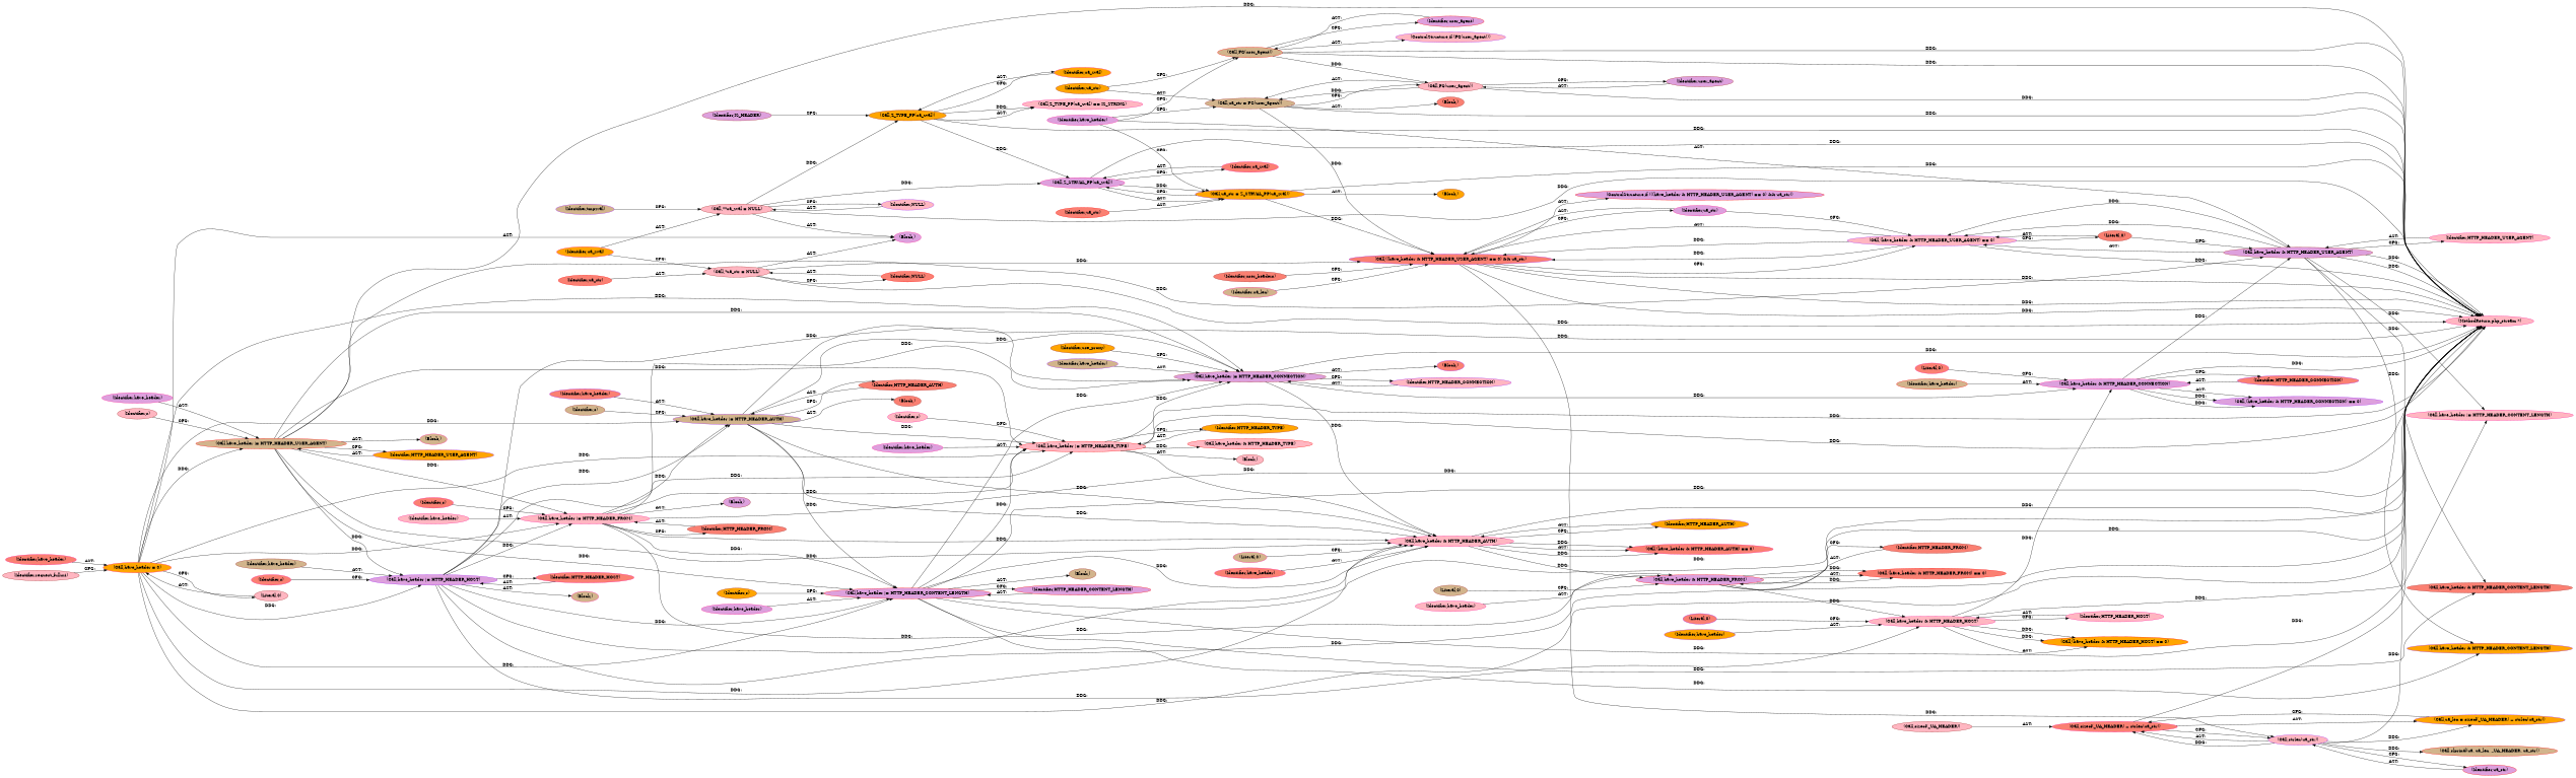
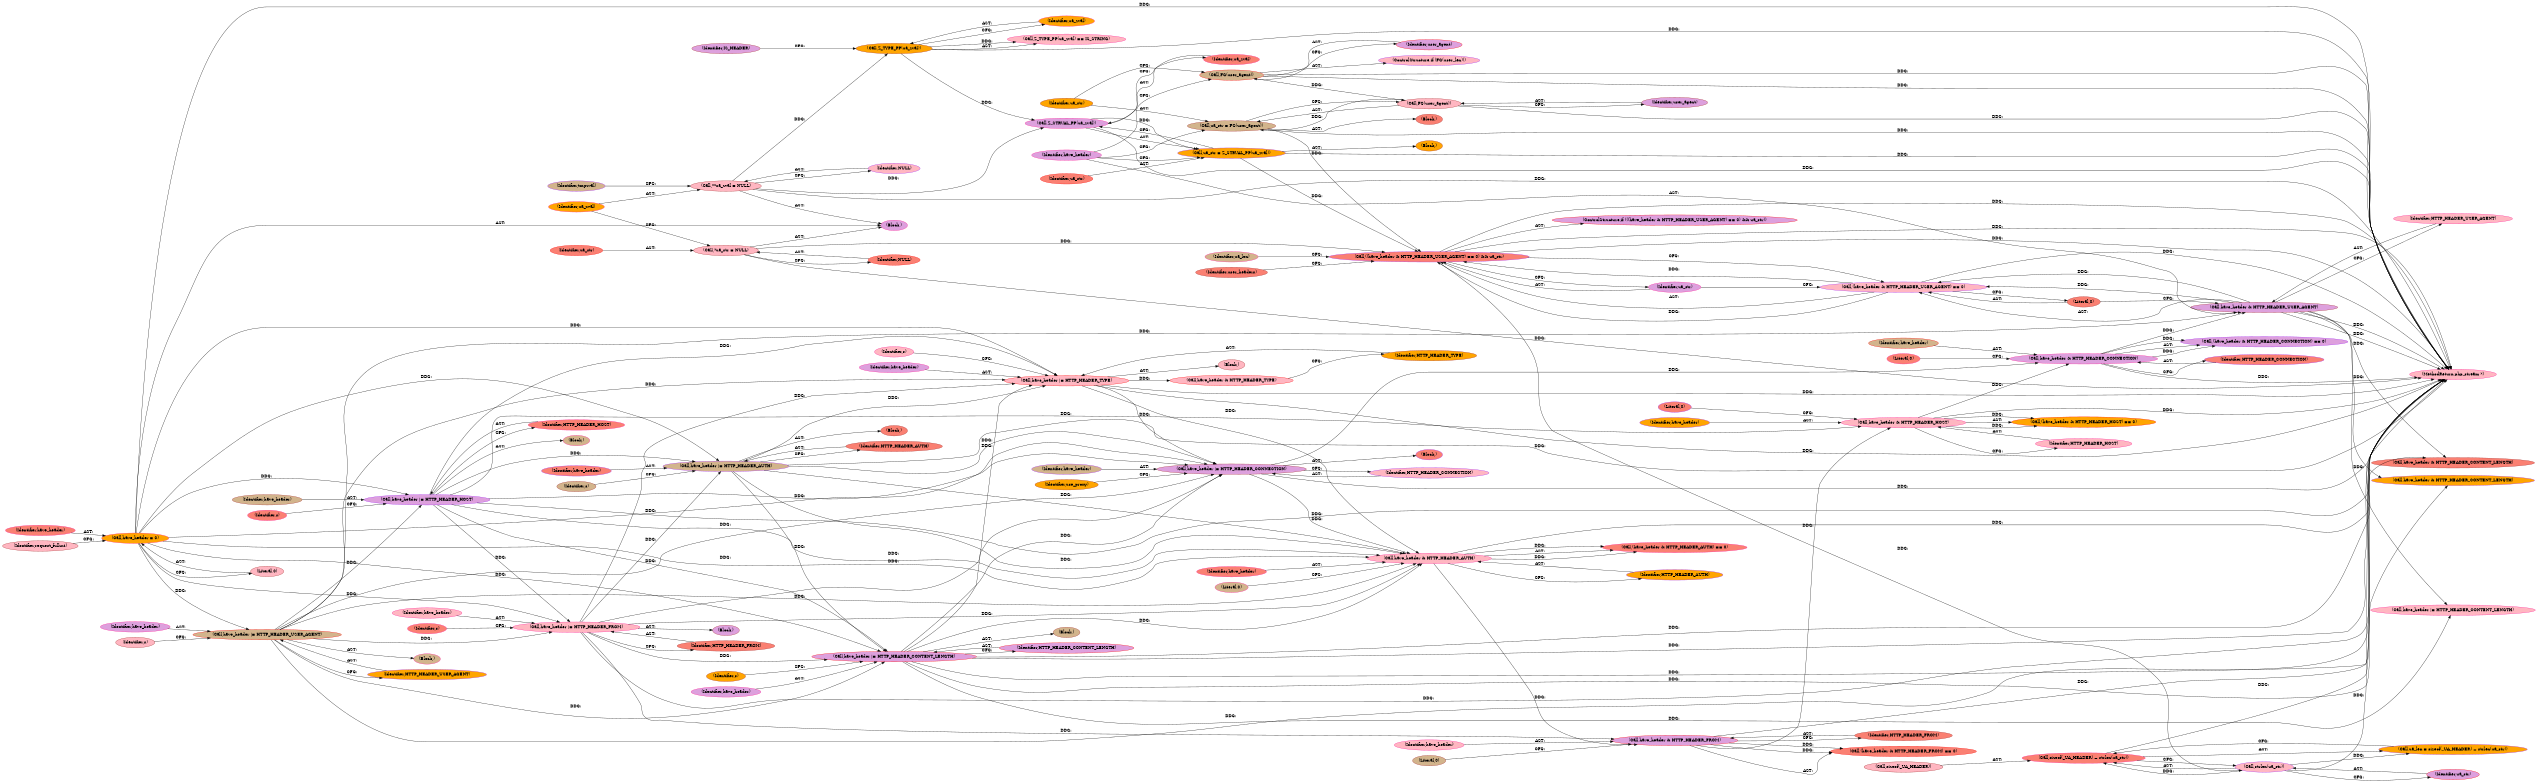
  digraph {
    fontname="DejaVu Serif"
    rankdir=LR
    node [color=deeppink fillcolor=salmon fontname="DejaVu Serif" style=filled]
    edge [fontname="DejaVu Serif"]
    n1 [label="(Call,sizeof(_UA_HEADER) + strlen(ua_str))"]
    n2 [color=purple fillcolor=lightpink label="(Call,strlen(ua_str))"]
    n3 [fillcolor=lightpink label="(MethodReturn,php_stream *)"]
    n4 [color=purple fillcolor=orange label="(Call,ua_len = sizeof(_UA_HEADER) + strlen(ua_str))"]
-   n5 [color=red fillcolor=tan label="(Call,slprintf(ua, ua_len, _UA_HEADER, ua_str))"]
    n6 [color=red fillcolor=plum label="(Identifier,ua_str)"]
    n7 [color=purple label="(Call,((have_header & HTTP_HEADER_USER_AGENT) == 0) && ua_str)"]
    n8 [color=purple fillcolor=lightpink label="(Call,(have_header & HTTP_HEADER_USER_AGENT) == 0)"]
    n9 [color=red fillcolor=plum label="(ControlStructure,if (((have_header & HTTP_HEADER_USER_AGENT) == 0) && ua_str))"]
    n10 [fillcolor=plum label="(Identifier,ua_str)"]
    n11 [color=brown label="(Literal,0)"]
    n12 [color=brown fillcolor=plum label="(Call,have_header & HTTP_HEADER_USER_AGENT)"]
    n13 [color=brown label="(Call,have_header & HTTP_HEADER_CONTENT_LENGTH)"]
    n14 [color=purple fillcolor=orange label="(Call,have_header & HTTP_HEADER_CONTENT_LENGTH)"]
    n15 [fillcolor=lightpink label="(Call,have_header |= HTTP_HEADER_CONTENT_LENGTH)"]
    n16 [fillcolor=lightpink label="(Identifier,HTTP_HEADER_USER_AGENT)"]
    n17 [fillcolor=plum label="(Call,have_header & HTTP_HEADER_CONNECTION)"]
    n18 [color=purple label="(Identifier,HTTP_HEADER_CONNECTION)"]
    n19 [color=purple fillcolor=plum label="(Call,(have_header & HTTP_HEADER_CONNECTION) == 0)"]
    n20 [fillcolor=lightpink label="(Call,have_header & HTTP_HEADER_HOST)"]
    n21 [color=red fillcolor=orange label="(Call,(have_header & HTTP_HEADER_HOST) == 0)"]
    n22 [fillcolor=lightpink label="(Identifier,HTTP_HEADER_HOST)"]
    n23 [color=red fillcolor=plum label="(Call,have_header & HTTP_HEADER_FROM)"]
    n24 [color=brown label="(Identifier,HTTP_HEADER_FROM)"]
    n25 [color=red label="(Call,(have_header & HTTP_HEADER_FROM) == 0)"]
    n26 [fillcolor=lightpink label="(Call,have_header & HTTP_HEADER_AUTH)"]
    n27 [color=purple fillcolor=orange label="(Identifier,HTTP_HEADER_AUTH)"]
    n28 [label="(Call,(have_header & HTTP_HEADER_AUTH) == 0)"]
    n29 [color=red fillcolor=tan label="(Call,have_header |= HTTP_HEADER_USER_AGENT)"]
    n30 [color=brown fillcolor=plum label="(Call,have_header |= HTTP_HEADER_CONNECTION)"]
    n31 [color=red fillcolor=lightpink label="(Call,have_header |= HTTP_HEADER_TYPE)"]
    n32 [color=red fillcolor=plum label="(Call,have_header |= HTTP_HEADER_CONTENT_LENGTH)"]
    n33 [color=purple fillcolor=plum label="(Call,have_header |= HTTP_HEADER_HOST)"]
    n34 [fillcolor=lightpink label="(Call,have_header |= HTTP_HEADER_FROM)"]
    n35 [color=purple fillcolor=orange label="(Identifier,HTTP_HEADER_USER_AGENT)"]
    n36 [fillcolor=tan label="(Block,)"]
    n37 [color=purple label="(Block,)"]
    n38 [color=purple fillcolor=lightpink label="(Identifier,HTTP_HEADER_CONNECTION)"]
    n39 [color=brown fillcolor=orange label="(Identifier,HTTP_HEADER_TYPE)"]
    n40 [color=red fillcolor=lightpink label="(Call,have_header & HTTP_HEADER_TYPE)"]
    n41 [color=brown fillcolor=lightpink label="(Block,)"]
    n42 [color=brown fillcolor=tan label="(Block,)"]
    n43 [color=red fillcolor=plum label="(Identifier,HTTP_HEADER_CONTENT_LENGTH)"]
    n44 [color=purple fillcolor=tan label="(Call,have_header |= HTTP_HEADER_AUTH)"]
    n45 [color=brown label="(Identifier,HTTP_HEADER_AUTH)"]
    n46 [color=brown label="(Block,)"]
    n47 [fillcolor=tan label="(Block,)"]
    n48 [label="(Identifier,HTTP_HEADER_HOST)"]
    n49 [color=brown label="(Identifier,HTTP_HEADER_FROM)"]
    n50 [color=brown fillcolor=plum label="(Block,)"]
    n51 [fillcolor=orange label="(Call,have_header = 0)"]
    n52 [color=brown fillcolor=lightpink label="(Literal,0)"]
    n53 [fillcolor=plum label="(Block,)"]
    n54 [color=purple fillcolor=orange label="(Call,ua_str = Z_STRVAL_PP(ua_zval))"]
    n55 [fillcolor=plum label="(Call,Z_STRVAL_PP(ua_zval))"]
    n56 [color=brown fillcolor=orange label="(Block,)"]
    n57 [label="(Identifier,ua_zval)"]
    n58 [color=brown fillcolor=lightpink label="(Call,**ua_zval = NULL)"]
    n59 [color=brown fillcolor=orange label="(Call,Z_TYPE_PP(ua_zval))"]
    n60 [color=purple fillcolor=lightpink label="(Identifier,NULL)"]
    n61 [fillcolor=lightpink label="(Call,Z_TYPE_PP(ua_zval) == IS_STRING)"]
    n62 [fillcolor=orange label="(Identifier,ua_zval)"]
    n63 [color=brown fillcolor=tan label="(Call,ua_str = FG(user_agent))"]
    n64 [color=brown fillcolor=lightpink label="(Call,FG(user_agent))"]
    n65 [color=brown label="(Block,)"]
    n66 [color=brown fillcolor=plum label="(Identifier,user_agent)"]
    n67 [color=red fillcolor=tan label="(Call,FG(user_agent))"]
    n68 [color=red fillcolor=plum label="(Identifier,user_agent)"]
-   n69 [color=purple fillcolor=lightpink label="(ControlStructure,if (FG(user_agent)))"]
+   n69 [color=purple fillcolor=lightpink label="(ControlStructure,if (FG(user_len)))"]
    n70 [color=brown fillcolor=lightpink label="(Call,*ua_str = NULL)"]
    n71 [color=red label="(Identifier,NULL)"]
    n72 [color=brown fillcolor=orange label="(Identifier,s)"]
    n73 [fillcolor=plum label="(Identifier,have_header)"]
    n74 [color=red label="(Identifier,ua_str)"]
    n75 [color=brown fillcolor=orange label="(Identifier,use_proxy)"]
    n76 [fillcolor=tan label="(Identifier,ua_len)"]
    n77 [color=purple fillcolor=tan label="(Identifier,tmpzval)"]
    n78 [fillcolor=orange label="(Identifier,ua_zval)"]
    n79 [label="(Identifier,have_header)"]
    n80 [fillcolor=plum label="(Identifier,have_header)"]
    n81 [color=purple fillcolor=orange label="(Identifier,have_header)"]
    n82 [color=red label="(Identifier,ua_str)"]
    n83 [color=brown fillcolor=tan label="(Identifier,have_header)"]
    n84 [color=brown fillcolor=tan label="(Literal,0)"]
    n85 [fillcolor=plum label="(Identifier,have_header)"]
    n86 [fillcolor=tan label="(Literal,0)"]
    n87 [fillcolor=plum label="(Identifier,have_header)"]
    n88 [color=brown fillcolor=plum label="(Identifier,IS_HEADER)"]
    n89 [label="(Identifier,have_header)"]
    n90 [color=brown fillcolor=tan label="(Identifier,s)"]
    n91 [color=purple label="(Identifier,have_header)"]
    n92 [color=purple fillcolor=tan label="(Identifier,have_header)"]
    n93 [color=purple label="(Literal,0)"]
    n94 [color=brown fillcolor=orange label="(Identifier,ua_str)"]
    n95 [color=red fillcolor=tan label="(Identifier,have_header)"]
    n96 [color=brown label="(Identifier,user_headers)"]
    n97 [color=brown fillcolor=lightpink label="(Call,sizeof(_UA_HEADER))"]
    n98 [color=brown fillcolor=lightpink label="(Identifier,s)"]
    n99 [fillcolor=lightpink label="(Identifier,have_header)"]
    n100 [fillcolor=lightpink label="(Identifier,have_header)"]
    n101 [label="(Literal,0)"]
    n102 [fillcolor=lightpink label="(Identifier,s)"]
    n103 [label="(Identifier,s)"]
    n104 [color=brown fillcolor=lightpink label="(Identifier,request_fulluri)"]
    n105 [label="(Identifier,s)"]
    n1 -> n2 [label="CFG: "]
    n1 -> n3 [label="DDG: "]
    n1 -> n4 [label="AST: "]
    n2 -> n1 [label="AST: "]
    n2 -> n1 [label="DDG: "]
    n2 -> n3 [label="DDG: "]
    n2 -> n4 [label="DDG: "]
-   n2 -> n5 [label="DDG: "]
    n2 -> n6 [label="CFG: "]
    n4 -> n1 [label="CFG: "]
    n6 -> n2 [label="AST: "]
    n7 -> n2 [label="DDG: "]
    n7 -> n3 [label="DDG: "]
    n7 -> n3 [label="DDG: "]
    n7 -> n3 [label="DDG: "]
    n7 -> n8 [label="CFG: "]
    n7 -> n9 [label="AST: "]
    n7 -> n10 [label="CFG: "]
    n8 -> n3 [label="DDG: "]
    n8 -> n7 [label="AST: "]
    n8 -> n7 [label="DDG: "]
    n8 -> n7 [label="DDG: "]
    n8 -> n11 [label="CFG: "]
    n10 -> n7 [label="AST: "]
    n10 -> n8 [label="CFG: "]
    n11 -> n8 [label="AST: "]
    n11 -> n12 [label="CFG: "]
    n12 -> n3 [label="DDG: "]
    n12 -> n3 [label="DDG: "]
    n12 -> n8 [label="AST: "]
    n12 -> n8 [label="DDG: "]
    n12 -> n8 [label="DDG: "]
    n12 -> n13 [label="DDG: "]
    n12 -> n14 [label="DDG: "]
    n12 -> n15 [label="DDG: "]
    n12 -> n16 [label="CFG: "]
    n16 -> n12 [label="AST: "]
    n17 -> n3 [label="DDG: "]
    n17 -> n12 [label="DDG: "]
    n17 -> n18 [label="CFG: "]
    n17 -> n19 [label="AST: "]
    n17 -> n19 [label="DDG: "]
    n17 -> n19 [label="DDG: "]
    n18 -> n17 [label="AST: "]
    n20 -> n3 [label="DDG: "]
    n20 -> n17 [label="DDG: "]
    n20 -> n21 [label="AST: "]
    n20 -> n21 [label="DDG: "]
    n20 -> n21 [label="DDG: "]
    n20 -> n22 [label="CFG: "]
    n22 -> n20 [label="AST: "]
    n23 -> n3 [label="DDG: "]
    n23 -> n20 [label="DDG: "]
    n23 -> n24 [label="CFG: "]
    n23 -> n25 [label="AST: "]
    n23 -> n25 [label="DDG: "]
    n23 -> n25 [label="DDG: "]
    n24 -> n23 [label="AST: "]
    n26 -> n3 [label="DDG: "]
    n26 -> n23 [label="DDG: "]
    n26 -> n27 [label="CFG: "]
    n26 -> n28 [label="AST: "]
    n26 -> n28 [label="DDG: "]
    n26 -> n28 [label="DDG: "]
    n27 -> n26 [label="AST: "]
    n29 -> n3 [label="DDG: "]
    n29 -> n12 [label="DDG: "]
    n29 -> n26 [label="DDG: "]
    n29 -> n30 [label="DDG: "]
    n29 -> n31 [label="DDG: "]
    n29 -> n32 [label="DDG: "]
    n29 -> n33 [label="DDG: "]
    n29 -> n34 [label="DDG: "]
    n29 -> n35 [label="CFG: "]
    n29 -> n36 [label="AST: "]
    n30 -> n3 [label="DDG: "]
    n30 -> n17 [label="DDG: "]
    n30 -> n26 [label="DDG: "]
    n30 -> n37 [label="AST: "]
    n30 -> n38 [label="CFG: "]
    n31 -> n3 [label="DDG: "]
    n31 -> n3 [label="DDG: "]
    n31 -> n26 [label="DDG: "]
    n31 -> n30 [label="DDG: "]
-   n31 -> n39 [label="CFG: "]
+   n40 -> n39 [label="CFG: "]
    n31 -> n40 [label="DDG: "]
    n31 -> n41 [label="AST: "]
    n32 -> n3 [label="DDG: "]
    n32 -> n3 [label="DDG: "]
    n32 -> n13 [label="DDG: "]
    n32 -> n14 [label="DDG: "]
    n32 -> n15 [label="DDG: "]
    n32 -> n26 [label="DDG: "]
    n32 -> n30 [label="DDG: "]
    n32 -> n31 [label="DDG: "]
    n32 -> n42 [label="AST: "]
    n32 -> n43 [label="CFG: "]
    n33 -> n3 [label="DDG: "]
    n33 -> n20 [label="DDG: "]
    n33 -> n26 [label="DDG: "]
    n33 -> n30 [label="DDG: "]
    n33 -> n31 [label="DDG: "]
    n33 -> n32 [label="DDG: "]
    n33 -> n34 [label="DDG: "]
    n33 -> n44 [label="DDG: "]
    n33 -> n47 [label="AST: "]
    n33 -> n48 [label="CFG: "]
    n34 -> n3 [label="DDG: "]
    n34 -> n23 [label="DDG: "]
    n34 -> n26 [label="DDG: "]
    n34 -> n30 [label="DDG: "]
    n34 -> n31 [label="DDG: "]
    n34 -> n32 [label="DDG: "]
    n34 -> n44 [label="DDG: "]
    n34 -> n49 [label="CFG: "]
    n34 -> n50 [label="AST: "]
    n35 -> n29 [label="AST: "]
    n38 -> n30 [label="AST: "]
    n39 -> n31 [label="AST: "]
    n43 -> n32 [label="AST: "]
    n44 -> n3 [label="DDG: "]
    n44 -> n26 [label="DDG: "]
    n44 -> n26 [label="DDG: "]
    n44 -> n30 [label="DDG: "]
    n44 -> n31 [label="DDG: "]
    n44 -> n32 [label="DDG: "]
    n44 -> n45 [label="CFG: "]
    n44 -> n46 [label="AST: "]
    n45 -> n44 [label="AST: "]
    n48 -> n33 [label="AST: "]
    n49 -> n34 [label="AST: "]
    n51 -> n3 [label="DDG: "]
    n51 -> n26 [label="DDG: "]
    n51 -> n29 [label="DDG: "]
    n51 -> n30 [label="DDG: "]
    n51 -> n31 [label="DDG: "]
    n51 -> n32 [label="DDG: "]
    n51 -> n33 [label="DDG: "]
    n51 -> n34 [label="DDG: "]
    n51 -> n44 [label="DDG: "]
    n51 -> n52 [label="CFG: "]
    n51 -> n53 [label="AST: "]
    n52 -> n51 [label="AST: "]
    n54 -> n3 [label="DDG: "]
    n54 -> n7 [label="DDG: "]
    n54 -> n55 [label="CFG: "]
    n54 -> n56 [label="AST: "]
    n55 -> n3 [label="DDG: "]
    n55 -> n54 [label="AST: "]
    n55 -> n54 [label="DDG: "]
    n55 -> n57 [label="CFG: "]
    n57 -> n55 [label="AST: "]
    n58 -> n3 [label="DDG: "]
    n58 -> n53 [label="AST: "]
    n58 -> n55 [label="DDG: "]
    n58 -> n59 [label="DDG: "]
    n58 -> n60 [label="CFG: "]
    n59 -> n3 [label="DDG: "]
    n59 -> n55 [label="DDG: "]
    n59 -> n61 [label="AST: "]
    n59 -> n61 [label="DDG: "]
    n59 -> n62 [label="CFG: "]
    n60 -> n58 [label="AST: "]
    n62 -> n59 [label="AST: "]
    n63 -> n3 [label="DDG: "]
    n63 -> n7 [label="DDG: "]
    n63 -> n64 [label="CFG: "]
    n63 -> n65 [label="AST: "]
    n64 -> n3 [label="DDG: "]
    n64 -> n63 [label="AST: "]
    n64 -> n63 [label="DDG: "]
    n64 -> n66 [label="CFG: "]
    n66 -> n64 [label="AST: "]
    n67 -> n3 [label="DDG: "]
    n67 -> n3 [label="DDG: "]
    n67 -> n64 [label="DDG: "]
    n67 -> n68 [label="CFG: "]
    n67 -> n69 [label="AST: "]
    n68 -> n67 [label="AST: "]
    n70 -> n3 [label="DDG: "]
    n70 -> n7 [label="DDG: "]
    n70 -> n53 [label="AST: "]
    n70 -> n71 [label="CFG: "]
    n71 -> n70 [label="AST: "]
    n72 -> n32 [label="CFG: "]
    n73 -> n31 [label="AST: "]
    n74 -> n54 [label="AST: "]
    n75 -> n30 [label="CFG: "]
    n76 -> n7 [label="CFG: "]
    n77 -> n58 [label="CFG: "]
    n78 -> n58 [label="AST: "]
    n78 -> n70 [label="CFG: "]
    n79 -> n51 [label="AST: "]
    n80 -> n32 [label="AST: "]
    n81 -> n20 [label="AST: "]
    n82 -> n70 [label="AST: "]
    n83 -> n33 [label="AST: "]
    n84 -> n23 [label="CFG: "]
    n85 -> n12 [label="AST: "]
    n85 -> n54 [label="CFG: "]
    n85 -> n63 [label="CFG: "]
    n85 -> n67 [label="CFG: "]
    n86 -> n26 [label="CFG: "]
    n87 -> n29 [label="AST: "]
    n88 -> n59 [label="CFG: "]
    n89 -> n26 [label="AST: "]
    n90 -> n44 [label="CFG: "]
    n91 -> n44 [label="AST: "]
    n92 -> n30 [label="AST: "]
    n93 -> n20 [label="CFG: "]
    n94 -> n63 [label="AST: "]
    n94 -> n67 [label="CFG: "]
    n95 -> n17 [label="AST: "]
    n96 -> n7 [label="CFG: "]
    n97 -> n1 [label="AST: "]
    n98 -> n29 [label="CFG: "]
    n99 -> n23 [label="AST: "]
    n100 -> n34 [label="AST: "]
    n101 -> n17 [label="CFG: "]
    n102 -> n31 [label="CFG: "]
    n103 -> n34 [label="CFG: "]
    n104 -> n51 [label="CFG: "]
    n105 -> n33 [label="CFG: "]
  }
